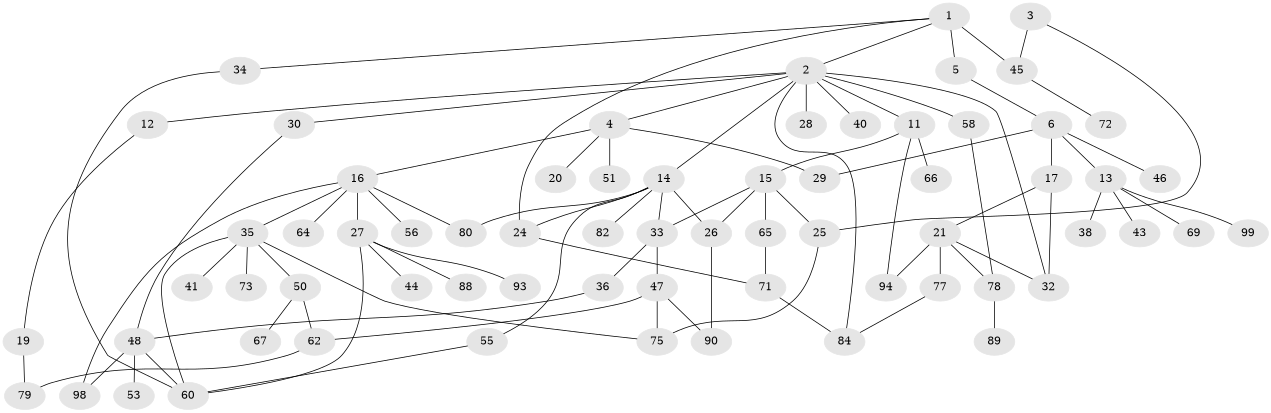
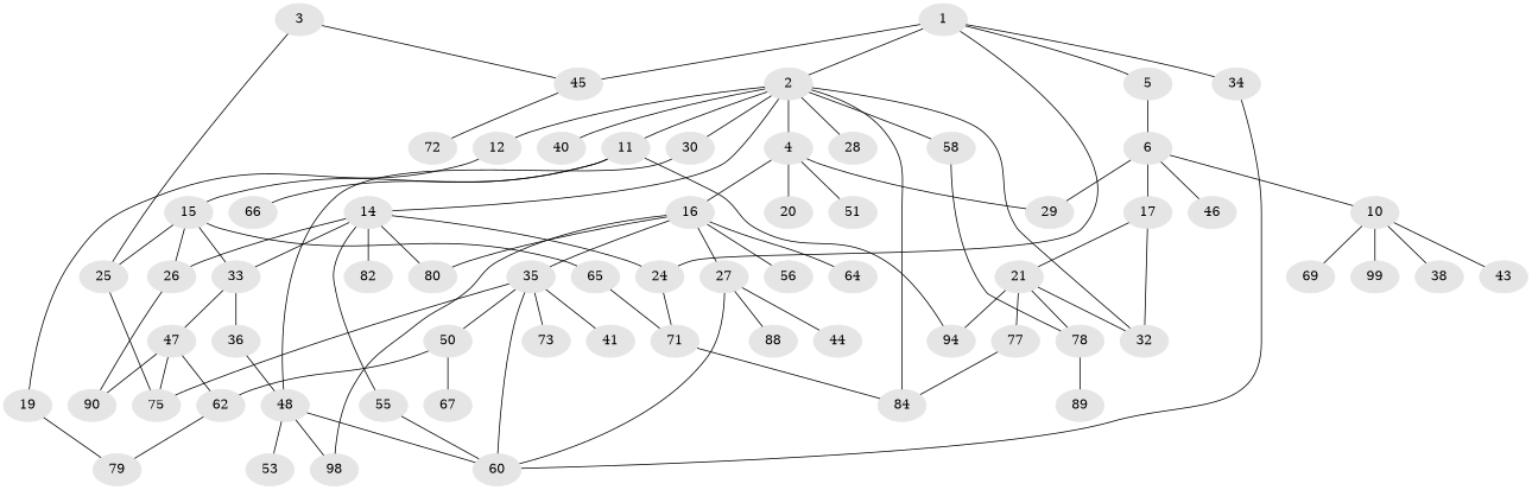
  graph {
    node [color=gray90 style=filled]
    1 [super="+37"]
    2 [super="+7"]
    5 [super="+10"]
    24 [super="+81"]
    34 [super="+76"]
    45
    4 [super="+8"]
    11 [super="+31"]
    12
    14 [super="+22"]
    28
    30
    32 [super="+49"]
    40
    58
    84 [super="+87"]
    3 [super="+18"]
    25 [super="+96"]
    6 [super="+9"]
    71
    60 [super="+95"]
    16 [super="+42"]
    20
    29 [super="+59"]
    51 [super="+63"]
    15 [super="+57"]
    66
    94
    19 [super="+23"]
    26 [super="+68"]
    33
    55
    80
    82
    48 [super="+52"]
    78 [super="+86"]
    75
    72
    27 [super="+83"]
    35 [super="+39"]
    56
    64
    98 [super="+100"]
-   13 [super="+74"]
+   13 [super="+74" label=10]
    17
    46
    38
    43 [super="+91"]
    69
    99
    21 [super="+54"]
    65
    79
    90
    36
    47 [super="+85"]
    44 [super="+92"]
    88
-   93
    41
    50 [super="+61"]
    73
    77
    89
    53 [super="+97"]
    62
    67
    1 -- 2
    1 -- 5
    1 -- 24
    1 -- 34
    1 -- 45 [weight=2]
    2 -- 4
    2 -- 11
    2 -- 12
    2 -- 14
    2 -- 28
    2 -- 30
    2 -- 32
    2 -- 40
    2 -- 58
    2 -- 84
    5 -- 6
    24 -- 71
    34 -- 60
    45 -- 72
    4 -- 16
    4 -- 20
    4 -- 29
    4 -- 51
    11 -- 15
    11 -- 66 [weight=2]
    11 -- 94
    12 -- 19
    14 -- 24
    14 -- 26
    14 -- 33
    14 -- 55
    14 -- 80
    14 -- 82
    30 -- 48
    58 -- 78
    3 -- 45
    3 -- 25
    25 -- 75
    6 -- 29
    6 -- 13
    6 -- 17
    6 -- 46
    71 -- 84
    16 -- 80
    16 -- 27
    16 -- 35
    16 -- 56
    16 -- 64
    16 -- 98
    15 -- 25
    15 -- 26
    15 -- 33
    15 -- 65
    19 -- 79
    26 -- 90
    33 -- 36
    33 -- 47
    55 -- 60
    48 -- 60
    48 -- 98
    48 -- 53
    78 -- 89
    27 -- 60
    27 -- 44
    27 -- 88
-   27 -- 93
    35 -- 60
    35 -- 75
    35 -- 41
    35 -- 50
    35 -- 73
    13 -- 38
    13 -- 43
    13 -- 69
    13 -- 99
    17 -- 32
    17 -- 21
    21 -- 32
    21 -- 94
    21 -- 78
    21 -- 77
    65 -- 71
    36 -- 48
    47 -- 75
    47 -- 90
    47 -- 62
    50 -- 62
    50 -- 67
    77 -- 84
    62 -- 79
  }
